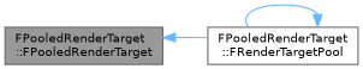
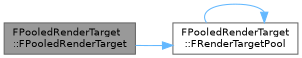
  digraph {
    rankdir=LR
    node [fontname=Helvetica fontsize=10 shape=box style=filled]
    edge [color=steelblue1 fontname=Helvetica fontsize=10 labelfontname=Helvetica labelfontsize=10 style=solid]
    n1 [color=gray40 fillcolor=grey60 fontcolor=black height=0.2 label="FPooledRenderTarget\l::FPooledRenderTarget" width=0.4]
    n2 [color=grey40 fillcolor=white height=0.2 label="FPooledRenderTarget\l::FRenderTargetPool" width=0.4]
-   n2 -> n1
+   n1 -> n2
    n2 -> n2
  }
